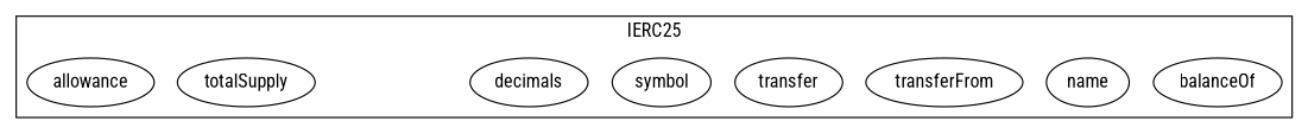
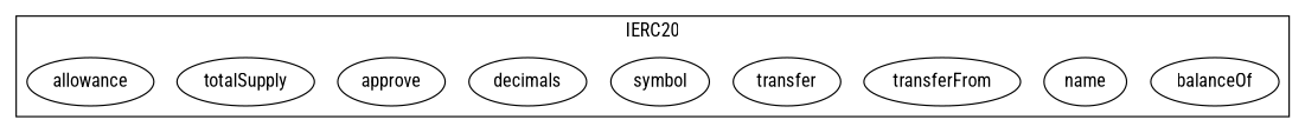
  strict digraph {
    fontname="Roboto Condensed"
    node [fontname="Roboto Condensed"]
    n1 [label=balanceOf]
    n2 [label=name]
    n3 [label=transferFrom]
    n4 [label=transfer]
    n5 [label=symbol]
    n6 [label=decimals]
+   n7 [label=approve]
    n8 [label=totalSupply]
    n9 [label=allowance]
    subgraph cluster_1 {
-     label=IERC25
+     label=IERC20
      n1
      n2
      n3
      n4
      n5
      n6
+     n7
      n8
      n9
    }
    subgraph cluster_2 {
      label="[Solidity]"
    }
  }
